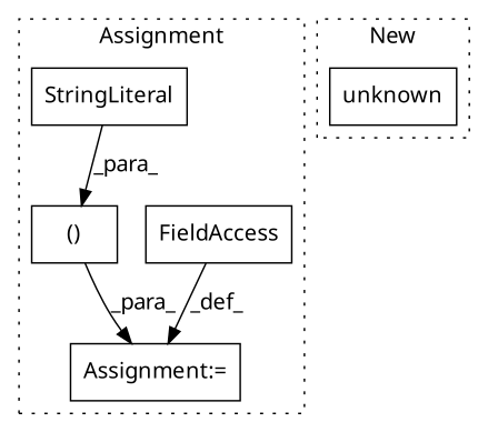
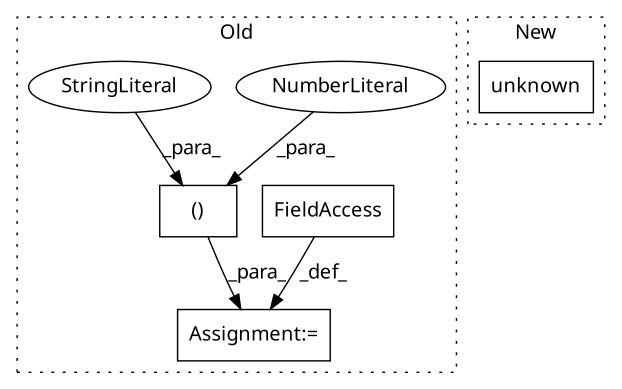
  digraph {
    fontname="Noto Sans"
    node [fontname="Noto Sans" l=9 s=15226 shape=box]
    edge [fontname="Noto Sans"]
    n1 [a=106 l=32 label="()"]
+   n2 [a=34 l=10 label=NumberLiteral s=15248 shape=ellipse]
    n3 [a=22 l=21 label=FieldAccess s=15199]
-   n4 [a=45 label=StringLiteral]
+   n4 [a=45 label=StringLiteral shape=ellipse]
    n5 [a=7 l=6 label="Assignment:=" s=15220]
    n6 [a=32 label=unknown s=15124]
    subgraph cluster_1 {
-     label=Assignment
+     label=Old
      style=dotted
      n1
+     n2
      n3
      n4
      n5
    }
    subgraph cluster_2 {
      label=New
      style=dotted
      n6
    }
    n1 -> n5 [label=_para_]
+   n2 -> n1 [label=_para_]
    n3 -> n5 [label=_def_]
    n4 -> n1 [label=_para_]
  }
